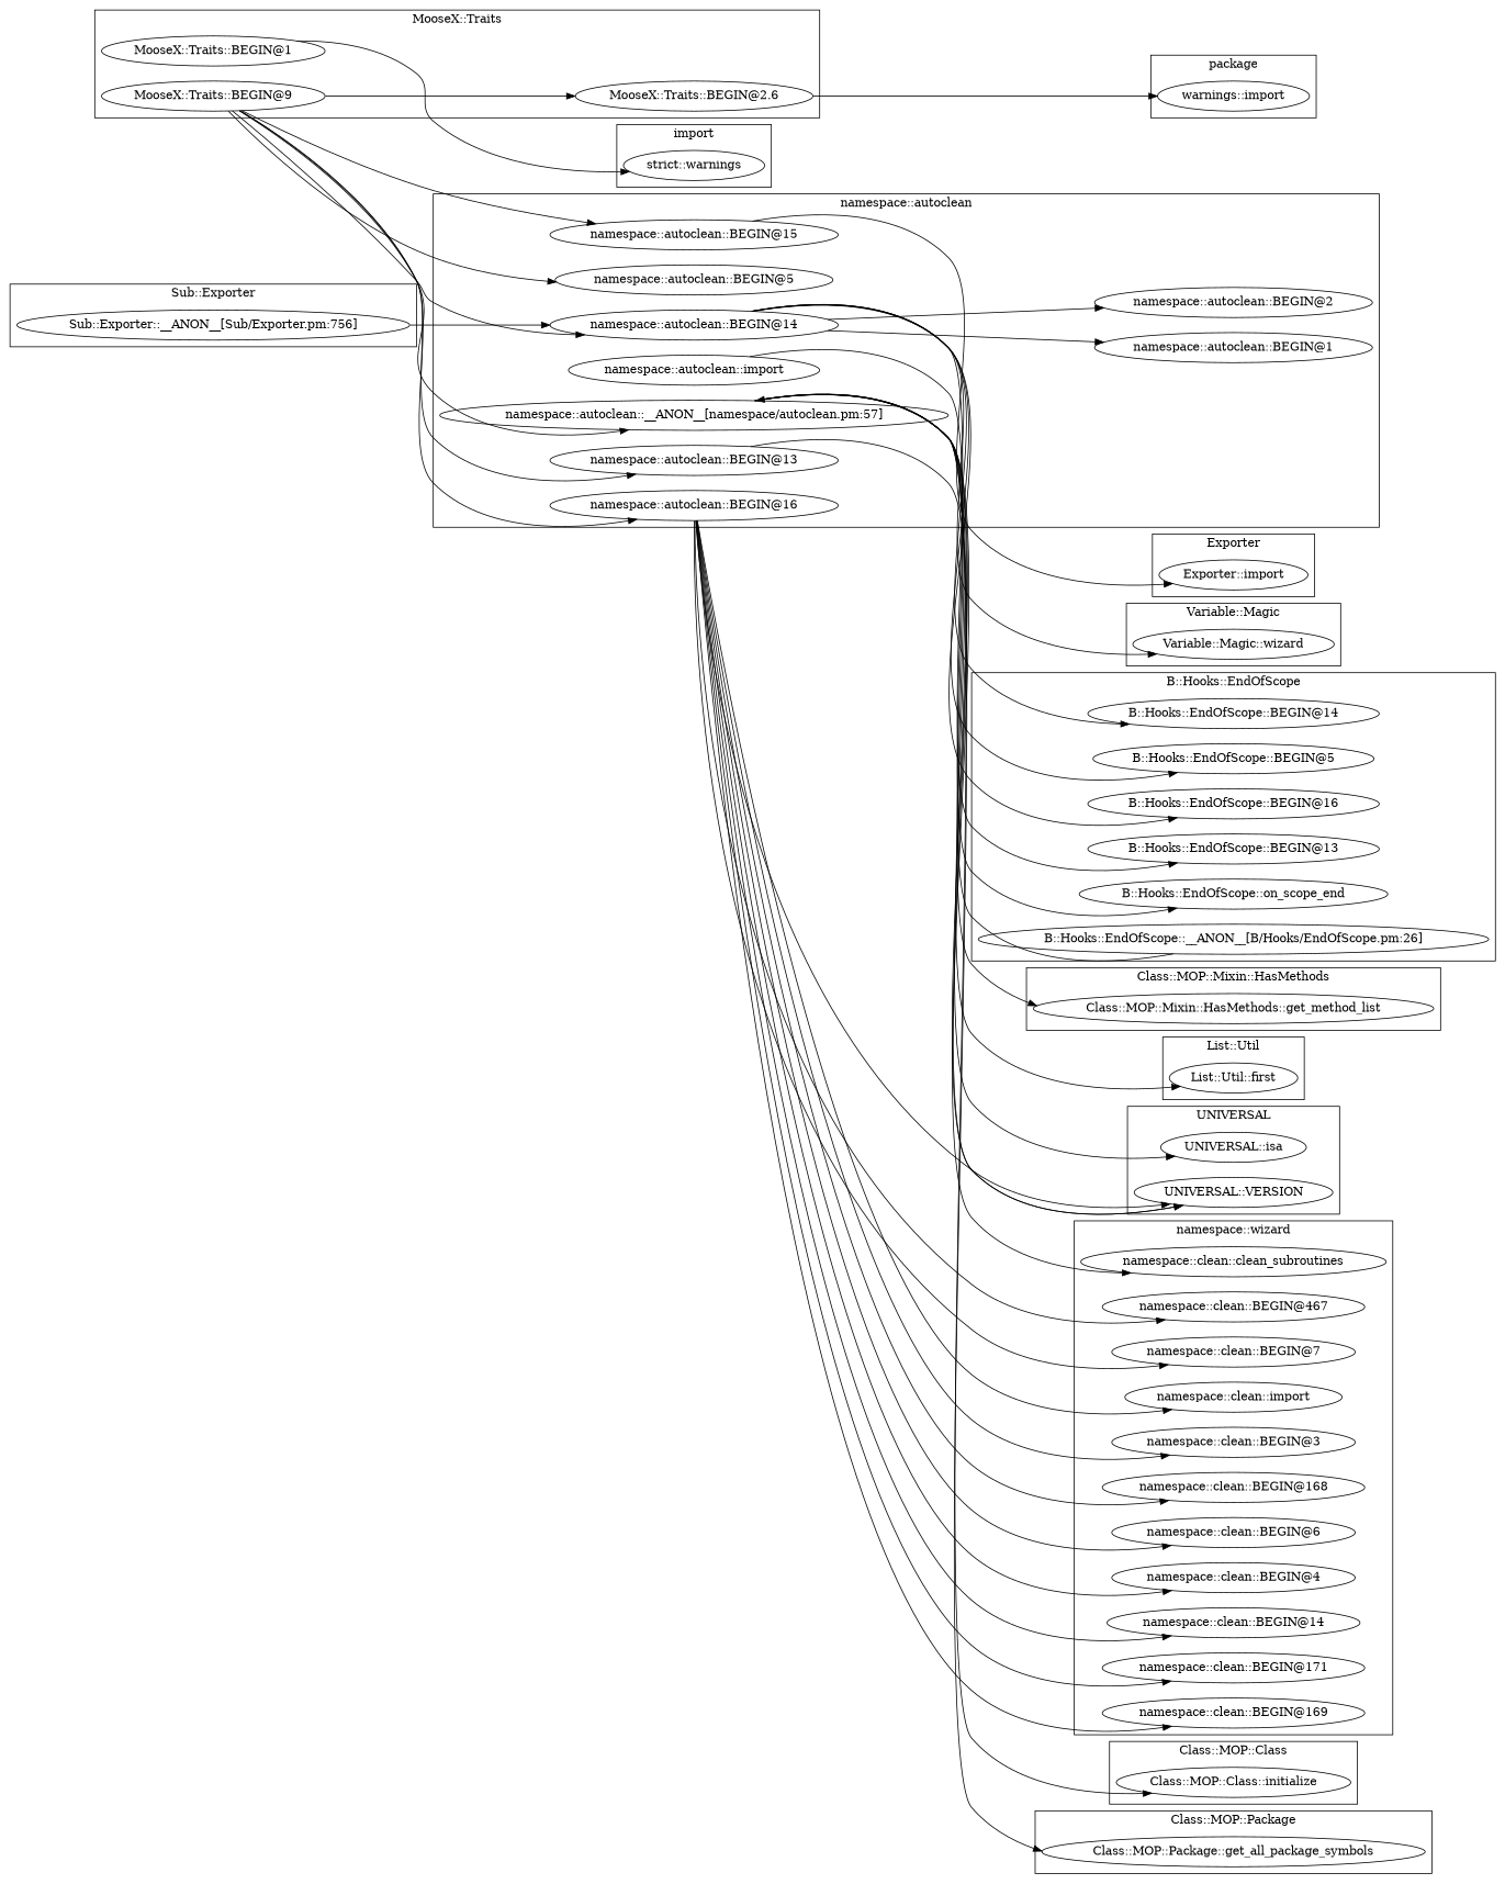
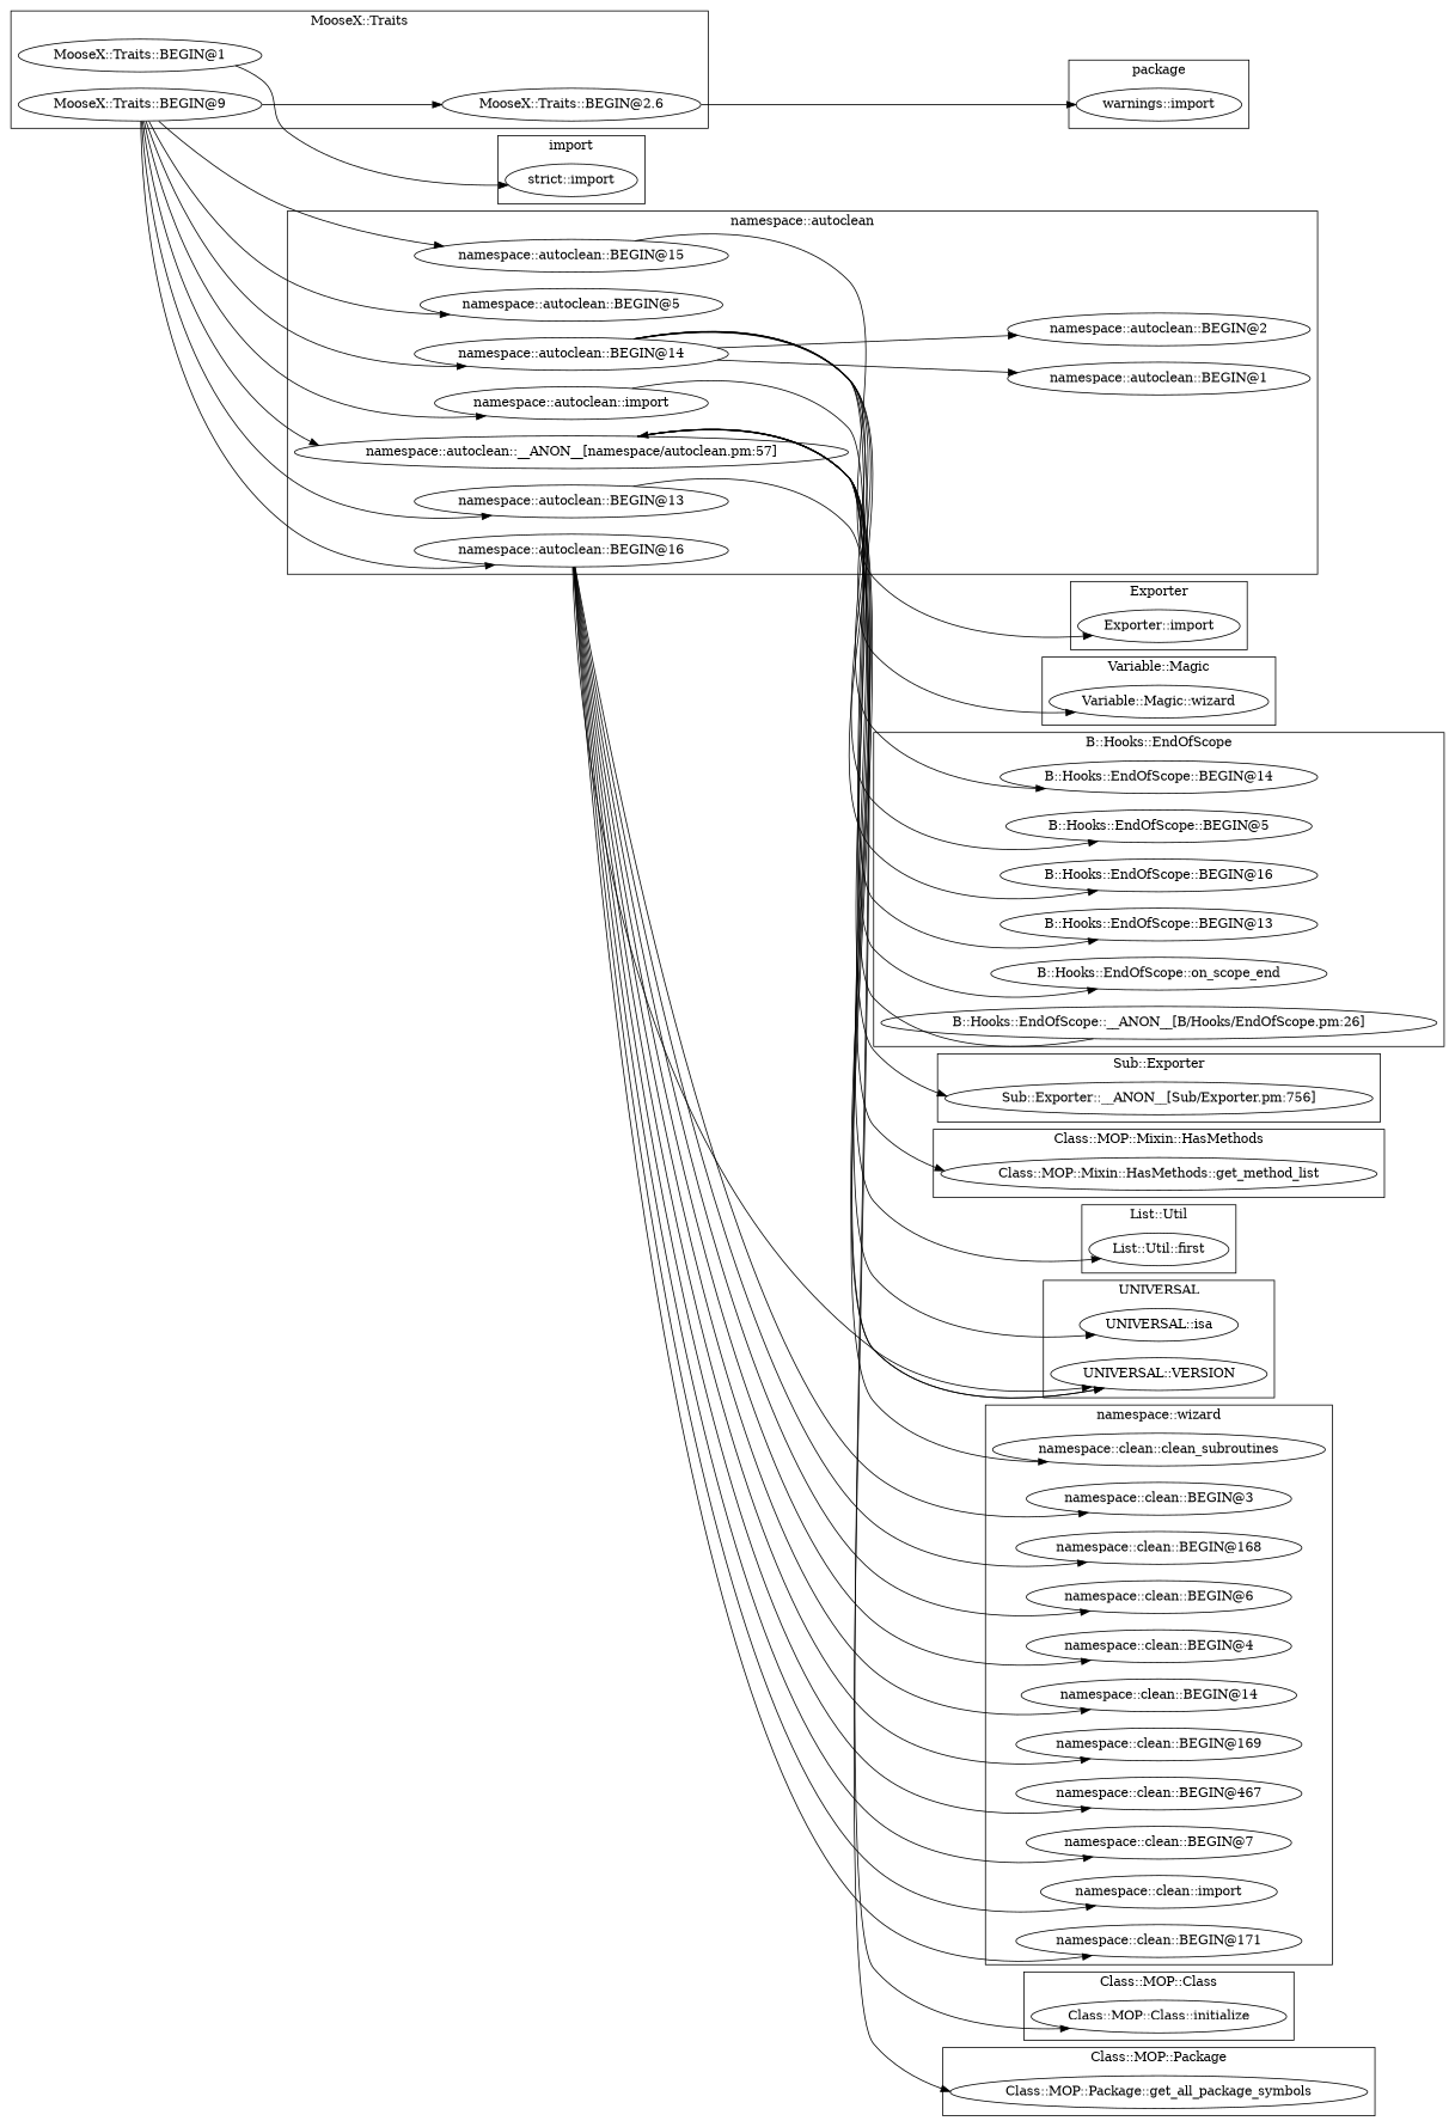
  digraph {
    rankdir=LR
    "Variable::Magic::wizard"
    "MooseX::Traits::BEGIN@2.6"
    "MooseX::Traits::BEGIN@1"
    "MooseX::Traits::BEGIN@9"
    "Class::MOP::Mixin::HasMethods::get_method_list"
    "List::Util::first"
    "UNIVERSAL::isa"
    "UNIVERSAL::VERSION"
    "namespace::clean::BEGIN@3"
    "namespace::clean::BEGIN@168"
    "namespace::clean::BEGIN@6"
    "namespace::clean::BEGIN@4"
    "namespace::clean::BEGIN@14"
    "namespace::clean::clean_subroutines"
    "namespace::clean::BEGIN@169"
    "namespace::clean::BEGIN@467"
    "namespace::clean::BEGIN@7"
    "namespace::clean::import"
    "namespace::clean::BEGIN@171"
    "Exporter::import"
    "warnings::import"
    "namespace::autoclean::BEGIN@15"
    "namespace::autoclean::BEGIN@5"
    "namespace::autoclean::BEGIN@1"
    "namespace::autoclean::BEGIN@14"
    "namespace::autoclean::__ANON__[namespace/autoclean.pm:57]"
    "namespace::autoclean::BEGIN@2"
    "namespace::autoclean::BEGIN@16"
    "namespace::autoclean::import"
    "namespace::autoclean::BEGIN@13"
    "B::Hooks::EndOfScope::__ANON__[B/Hooks/EndOfScope.pm:26]"
    "B::Hooks::EndOfScope::BEGIN@16"
    "B::Hooks::EndOfScope::BEGIN@13"
    "B::Hooks::EndOfScope::BEGIN@14"
    "B::Hooks::EndOfScope::on_scope_end"
    "B::Hooks::EndOfScope::BEGIN@5"
    "Sub::Exporter::__ANON__[Sub/Exporter.pm:756]"
-   "strict::import" [label="strict::warnings"]
+   "strict::import"
    "Class::MOP::Class::initialize"
    "Class::MOP::Package::get_all_package_symbols"
    subgraph cluster_1 {
      label="Variable::Magic"
      "Variable::Magic::wizard"
    }
    subgraph cluster_2 {
      label="MooseX::Traits"
      "MooseX::Traits::BEGIN@2.6"
      "MooseX::Traits::BEGIN@1"
      "MooseX::Traits::BEGIN@9"
    }
    subgraph cluster_3 {
      label="Class::MOP::Mixin::HasMethods"
      "Class::MOP::Mixin::HasMethods::get_method_list"
    }
    subgraph cluster_4 {
      label="List::Util"
      "List::Util::first"
    }
    subgraph cluster_5 {
      label=UNIVERSAL
      "UNIVERSAL::isa"
      "UNIVERSAL::VERSION"
    }
    subgraph cluster_6 {
      label="namespace::wizard"
      "namespace::clean::BEGIN@3"
      "namespace::clean::BEGIN@168"
      "namespace::clean::BEGIN@6"
      "namespace::clean::BEGIN@4"
      "namespace::clean::BEGIN@14"
      "namespace::clean::clean_subroutines"
      "namespace::clean::BEGIN@169"
      "namespace::clean::BEGIN@467"
      "namespace::clean::BEGIN@7"
      "namespace::clean::import"
      "namespace::clean::BEGIN@171"
    }
    subgraph cluster_7 {
      label=Exporter
      "Exporter::import"
    }
    subgraph cluster_8 {
      label=package
      "warnings::import"
    }
    subgraph cluster_9 {
      label="namespace::autoclean"
      "namespace::autoclean::BEGIN@15"
      "namespace::autoclean::BEGIN@5"
      "namespace::autoclean::BEGIN@1"
      "namespace::autoclean::BEGIN@14"
      "namespace::autoclean::__ANON__[namespace/autoclean.pm:57]"
      "namespace::autoclean::BEGIN@2"
      "namespace::autoclean::BEGIN@16"
      "namespace::autoclean::import"
      "namespace::autoclean::BEGIN@13"
    }
    subgraph cluster_10 {
      label="B::Hooks::EndOfScope"
      "B::Hooks::EndOfScope::__ANON__[B/Hooks/EndOfScope.pm:26]"
      "B::Hooks::EndOfScope::BEGIN@16"
      "B::Hooks::EndOfScope::BEGIN@13"
      "B::Hooks::EndOfScope::BEGIN@14"
      "B::Hooks::EndOfScope::on_scope_end"
      "B::Hooks::EndOfScope::BEGIN@5"
    }
    subgraph cluster_11 {
      label="Sub::Exporter"
      "Sub::Exporter::__ANON__[Sub/Exporter.pm:756]"
    }
    subgraph cluster_12 {
      label=import
      "strict::import"
    }
    subgraph cluster_13 {
      label="Class::MOP::Class"
      "Class::MOP::Class::initialize"
    }
    subgraph cluster_14 {
      label="Class::MOP::Package"
      "Class::MOP::Package::get_all_package_symbols"
    }
    "MooseX::Traits::BEGIN@2.6" -> "warnings::import"
    "MooseX::Traits::BEGIN@1" -> "strict::import"
    "MooseX::Traits::BEGIN@9" -> "MooseX::Traits::BEGIN@2.6"
    "MooseX::Traits::BEGIN@9" -> "namespace::autoclean::BEGIN@15"
    "MooseX::Traits::BEGIN@9" -> "namespace::autoclean::BEGIN@5"
    "MooseX::Traits::BEGIN@9" -> "namespace::autoclean::BEGIN@14"
    "MooseX::Traits::BEGIN@9" -> "namespace::autoclean::__ANON__[namespace/autoclean.pm:57]"
    "MooseX::Traits::BEGIN@9" -> "namespace::autoclean::BEGIN@16"
+   "MooseX::Traits::BEGIN@9" -> "namespace::autoclean::import"
    "MooseX::Traits::BEGIN@9" -> "namespace::autoclean::BEGIN@13"
    "namespace::autoclean::BEGIN@15" -> "Exporter::import"
    "namespace::autoclean::BEGIN@14" -> "Variable::Magic::wizard"
    "namespace::autoclean::BEGIN@14" -> "namespace::autoclean::BEGIN@1"
    "namespace::autoclean::BEGIN@14" -> "namespace::autoclean::BEGIN@2"
    "namespace::autoclean::BEGIN@14" -> "B::Hooks::EndOfScope::BEGIN@16"
    "namespace::autoclean::BEGIN@14" -> "B::Hooks::EndOfScope::BEGIN@13"
    "namespace::autoclean::BEGIN@14" -> "B::Hooks::EndOfScope::BEGIN@14"
    "namespace::autoclean::BEGIN@14" -> "B::Hooks::EndOfScope::BEGIN@5"
-   "Sub::Exporter::__ANON__[Sub/Exporter.pm:756]" -> "namespace::autoclean::BEGIN@14"
+   "namespace::autoclean::BEGIN@14" -> "Sub::Exporter::__ANON__[Sub/Exporter.pm:756]"
    "namespace::autoclean::__ANON__[namespace/autoclean.pm:57]" -> "Class::MOP::Mixin::HasMethods::get_method_list"
    "namespace::autoclean::__ANON__[namespace/autoclean.pm:57]" -> "List::Util::first"
    "namespace::autoclean::__ANON__[namespace/autoclean.pm:57]" -> "UNIVERSAL::isa"
    "namespace::autoclean::__ANON__[namespace/autoclean.pm:57]" -> "UNIVERSAL::VERSION"
    "namespace::autoclean::__ANON__[namespace/autoclean.pm:57]" -> "namespace::clean::clean_subroutines"
    "namespace::autoclean::__ANON__[namespace/autoclean.pm:57]" -> "Class::MOP::Class::initialize"
    "namespace::autoclean::__ANON__[namespace/autoclean.pm:57]" -> "Class::MOP::Package::get_all_package_symbols"
    "namespace::autoclean::BEGIN@16" -> "UNIVERSAL::VERSION"
    "namespace::autoclean::BEGIN@16" -> "namespace::clean::BEGIN@3"
    "namespace::autoclean::BEGIN@16" -> "namespace::clean::BEGIN@168"
    "namespace::autoclean::BEGIN@16" -> "namespace::clean::BEGIN@6"
    "namespace::autoclean::BEGIN@16" -> "namespace::clean::BEGIN@4"
    "namespace::autoclean::BEGIN@16" -> "namespace::clean::BEGIN@14"
    "namespace::autoclean::BEGIN@16" -> "namespace::clean::BEGIN@169"
    "namespace::autoclean::BEGIN@16" -> "namespace::clean::BEGIN@467"
    "namespace::autoclean::BEGIN@16" -> "namespace::clean::BEGIN@7"
    "namespace::autoclean::BEGIN@16" -> "namespace::clean::import"
    "namespace::autoclean::BEGIN@16" -> "namespace::clean::BEGIN@171"
    "namespace::autoclean::import" -> "B::Hooks::EndOfScope::on_scope_end"
    "namespace::autoclean::BEGIN@13" -> "UNIVERSAL::VERSION"
    "B::Hooks::EndOfScope::__ANON__[B/Hooks/EndOfScope.pm:26]" -> "namespace::autoclean::__ANON__[namespace/autoclean.pm:57]"
  }
